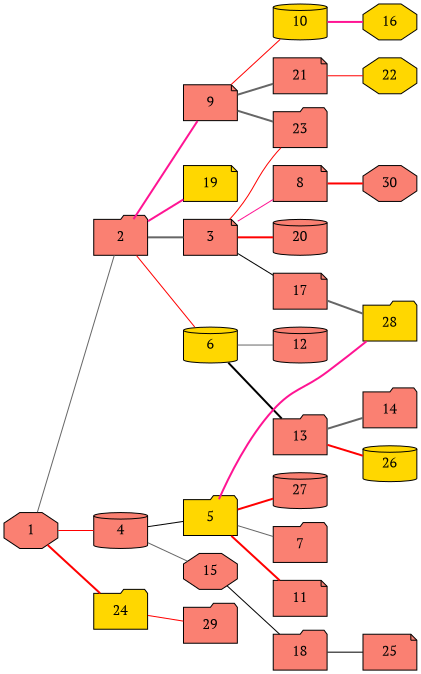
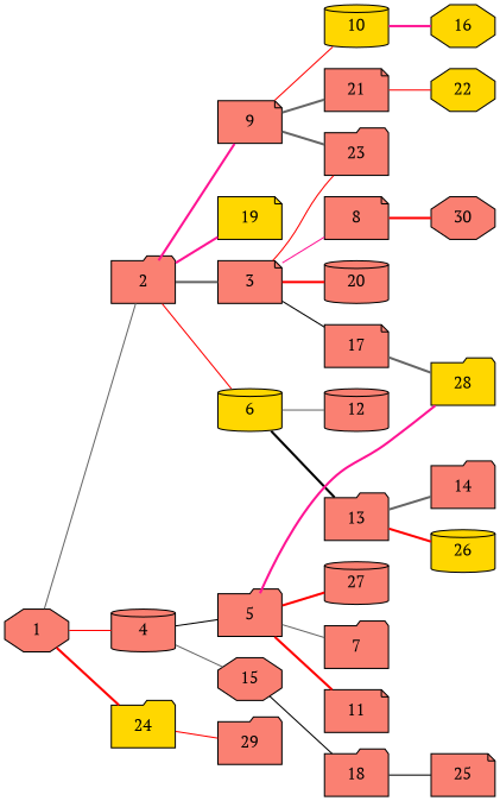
  graph {
    fontname="PT Serif"
    rankdir=LR
    node [fillcolor=salmon fontname="PT Serif" shape=folder style=filled]
    edge [color=red fontname="PT Serif" style=bold]
    1 [shape=octagon]
    2
    4 [shape=cylinder]
    24 [fillcolor=gold]
    3 [shape=note]
    6 [fillcolor=gold shape=cylinder]
    9 [shape=note]
    19 [fillcolor=gold shape=note]
-   5 [fillcolor=gold]
+   5
    15 [shape=octagon]
    29
    8 [shape=note]
    17 [shape=note]
    20 [shape=cylinder]
    23
    12 [shape=cylinder]
    13
    10 [fillcolor=gold shape=cylinder]
    21 [shape=note]
    28 [fillcolor=gold]
    7
    11 [shape=note]
    27 [shape=cylinder]
    18
    30 [shape=octagon]
    14
    26 [fillcolor=gold shape=cylinder]
    16 [fillcolor=gold shape=octagon]
    22 [fillcolor=gold shape=octagon]
    25 [shape=note]
    1 -- 2 [color=gray40 style=solid]
    1 -- 4 [style=solid]
    1 -- 24
    2 -- 3 [color=gray40]
    2 -- 6 [style=solid]
    2 -- 9 [color=deeppink]
    2 -- 19 [color=deeppink]
    4 -- 5 [color=black style=solid]
    4 -- 15 [color=gray40 style=solid]
    24 -- 29 [style=solid]
    3 -- 8 [color=deeppink style=solid]
    3 -- 17 [color=black style=solid]
    3 -- 20
    3 -- 23 [style=solid]
    6 -- 12 [color=gray40 style=solid]
    6 -- 13 [color=black]
    9 -- 23 [color=gray40]
    9 -- 10 [style=solid]
    9 -- 21 [color=gray40]
    5 -- 28 [color=deeppink]
    5 -- 7 [color=gray40 style=solid]
    5 -- 11
    5 -- 27
    15 -- 18 [color=black style=solid]
    8 -- 30
    17 -- 28 [color=gray40]
    13 -- 14 [color=gray40]
    13 -- 26
    10 -- 16 [color=deeppink]
    21 -- 22 [style=solid]
    18 -- 25 [color=black style=solid]
  }
